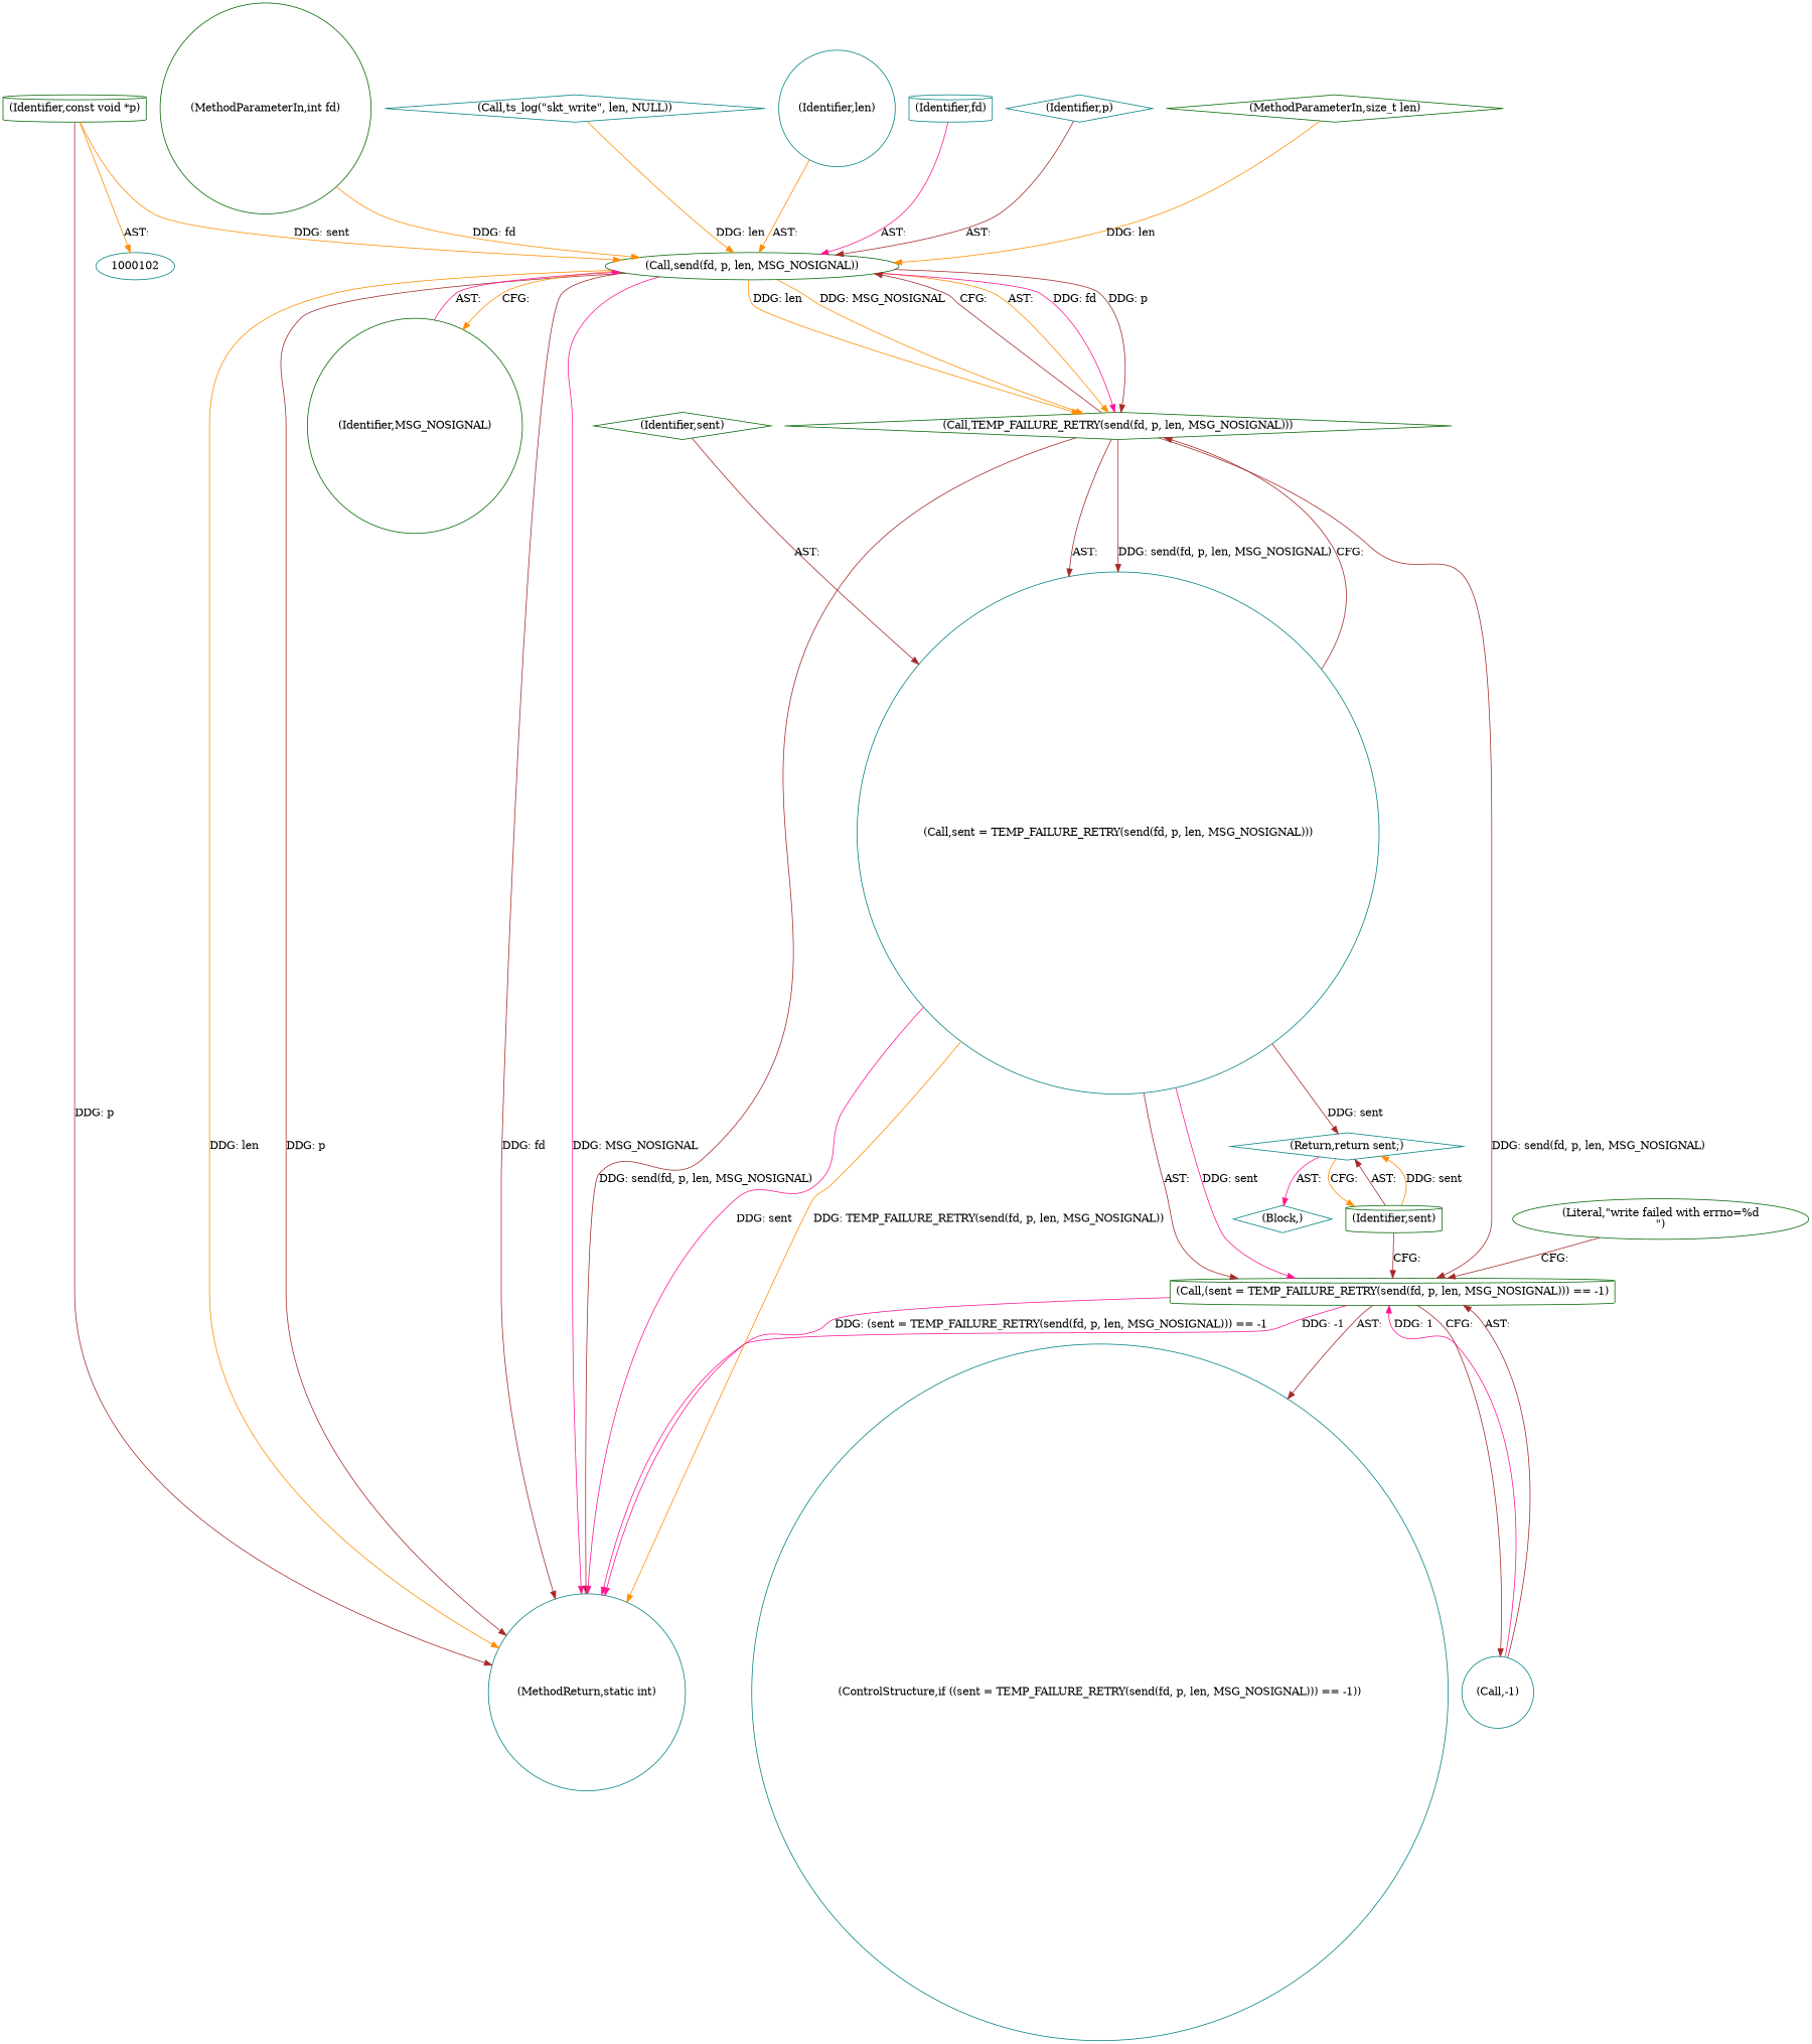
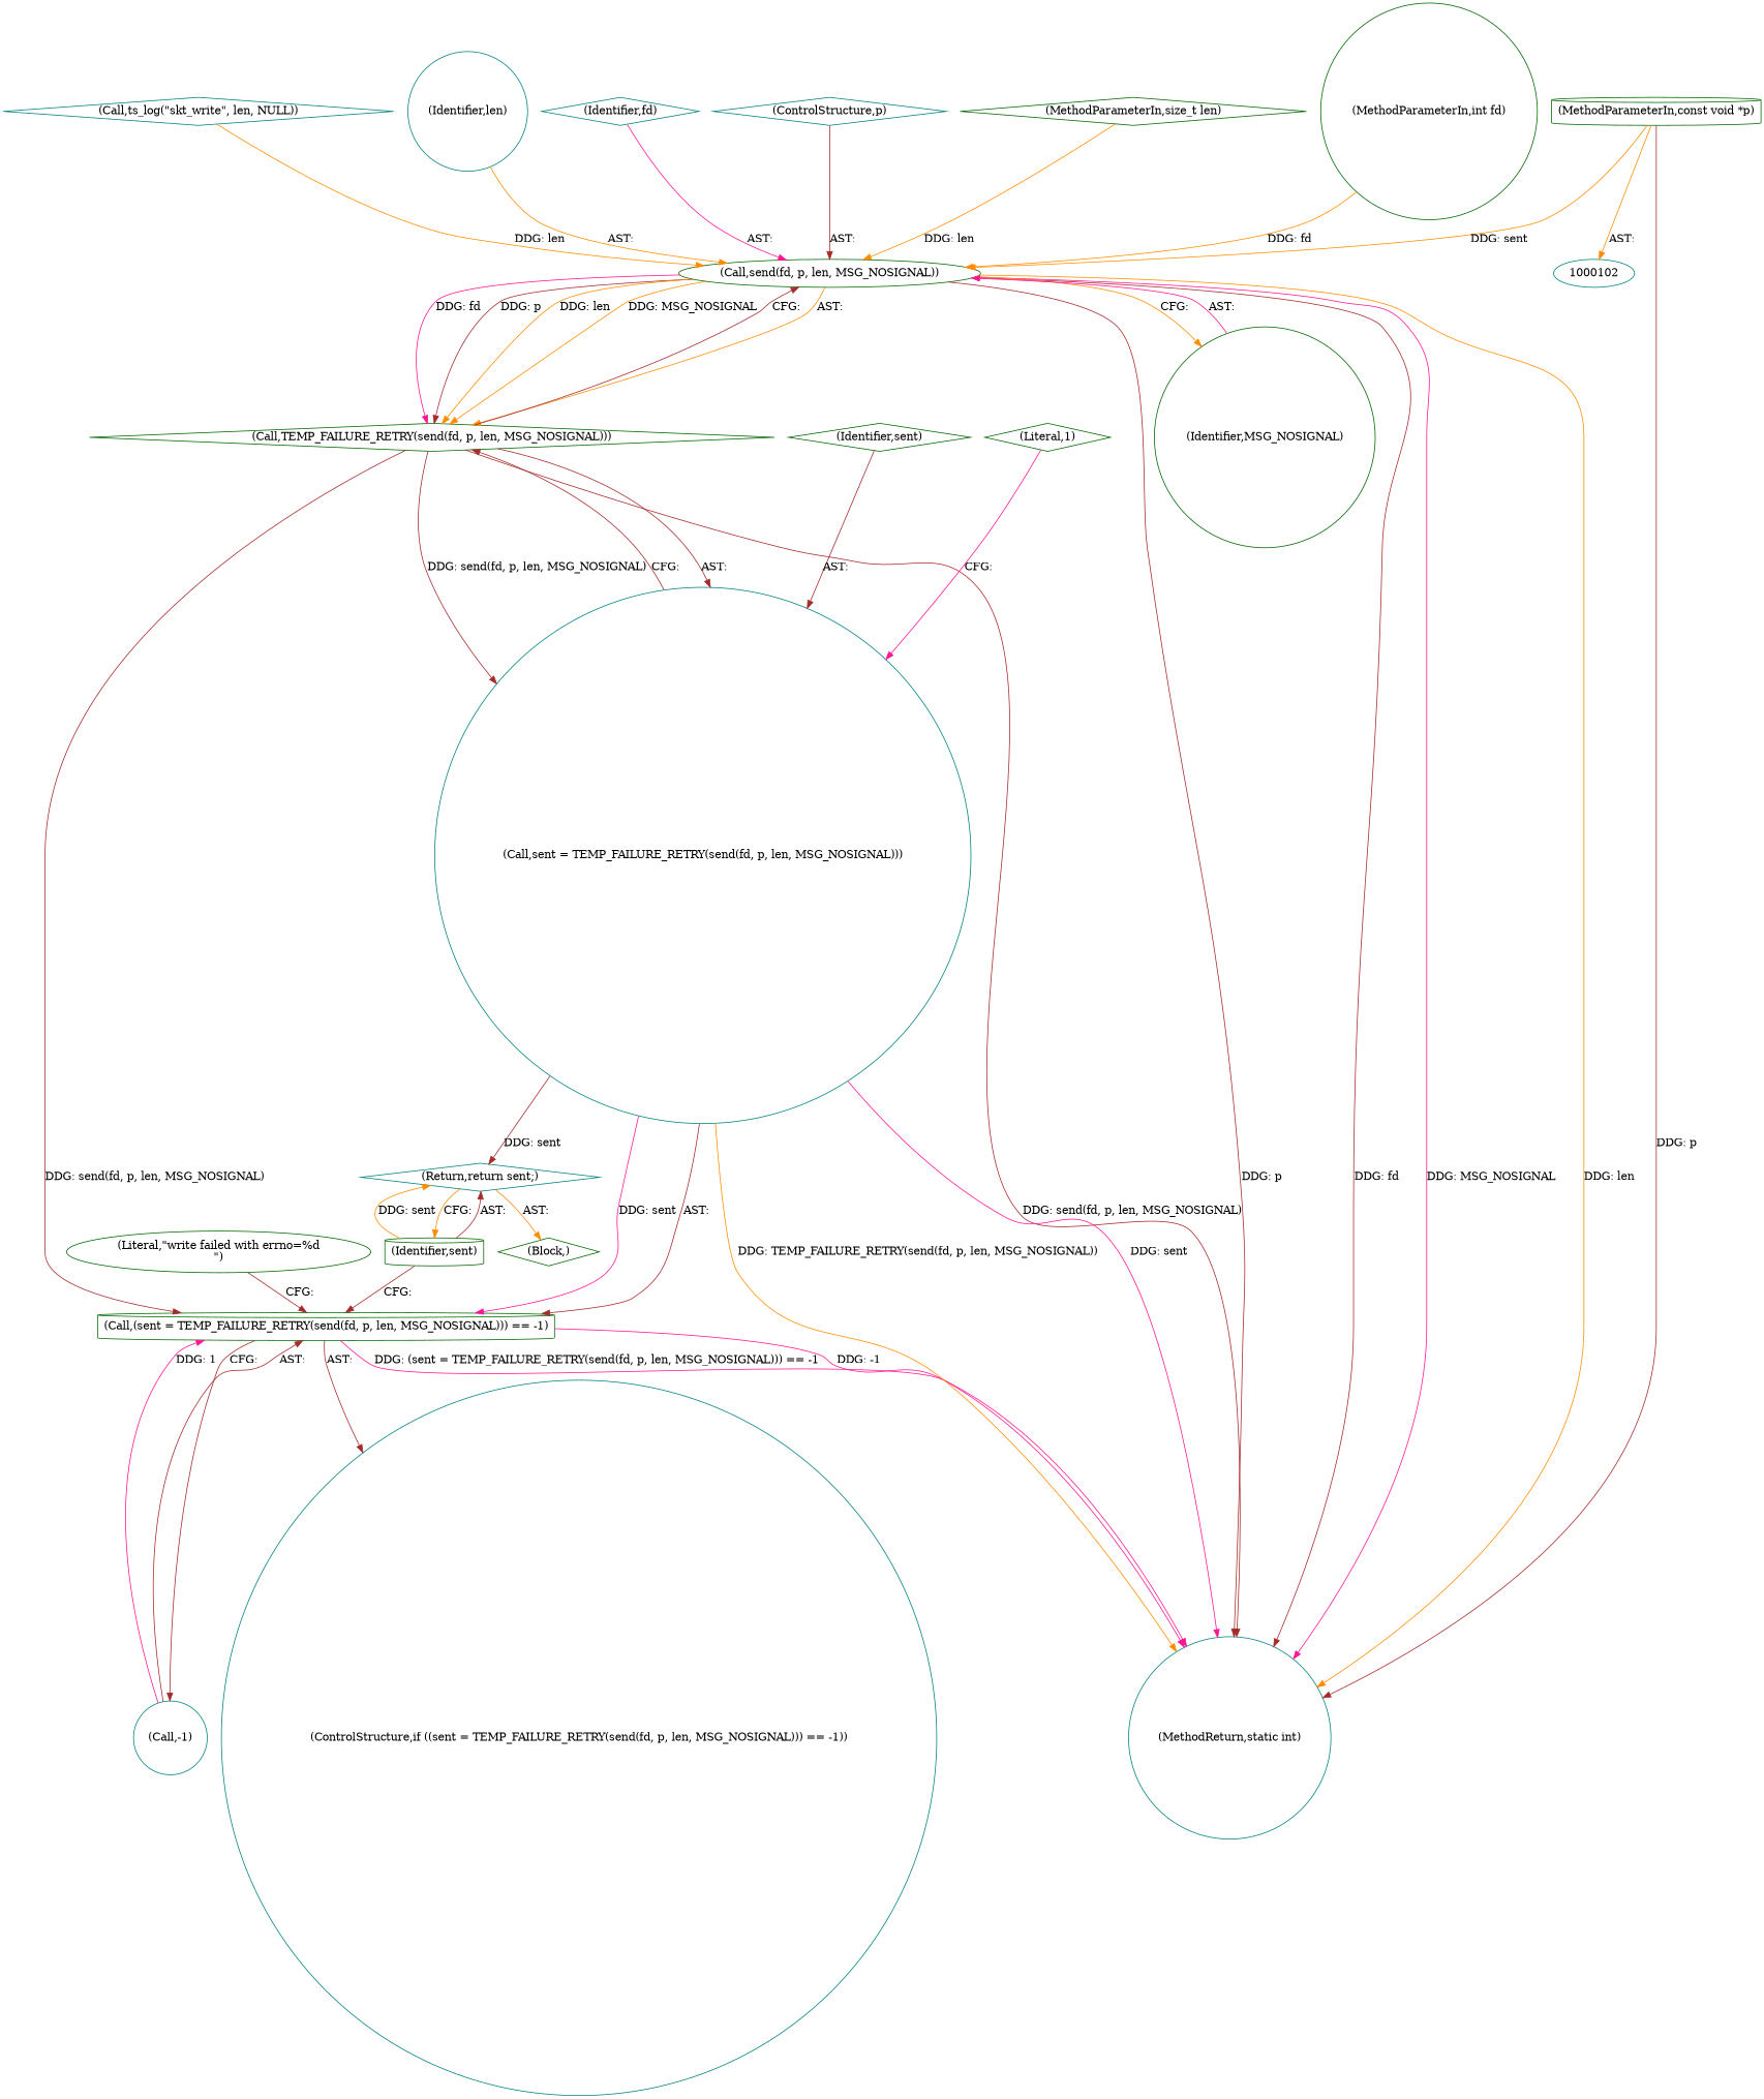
  digraph {
    node [color=darkgreen shape=diamond]
    edge [color=brown]
-   n1 [label="(Identifier,const void *p)" shape=cylinder]
+   n1 [label="(MethodParameterIn,const void *p)" shape=cylinder]
    n2 [label="(Call,send(fd, p, len, MSG_NOSIGNAL))" shape=ellipse]
    n3 [color=teal label="(MethodReturn,static int)" shape=circle]
    1000102 [color=teal shape=ellipse]
    n5 [label="(Call,TEMP_FAILURE_RETRY(send(fd, p, len, MSG_NOSIGNAL)))"]
    n6 [label="(Identifier,MSG_NOSIGNAL)" shape=circle]
    n7 [label="(Call,(sent = TEMP_FAILURE_RETRY(send(fd, p, len, MSG_NOSIGNAL))) == -1)" shape=cylinder]
    n8 [color=teal label="(Call,sent = TEMP_FAILURE_RETRY(send(fd, p, len, MSG_NOSIGNAL)))" shape=circle]
    n9 [color=teal label="(ControlStructure,if ((sent = TEMP_FAILURE_RETRY(send(fd, p, len, MSG_NOSIGNAL))) == -1))" shape=circle]
    n10 [color=teal label="(Call,-1)" shape=circle]
    n11 [color=teal label="(Return,return sent;)"]
    n12 [label="(Identifier,sent)" shape=cylinder]
-   n13 [color=teal label="(Block,)"]
-   n14 [color=teal label="(Identifier,fd)" shape=cylinder]
-   n15 [color=teal label="(Identifier,p)"]
+   n13 [label="(Block,)"]
+   n14 [color=teal label="(Identifier,fd)"]
+   n15 [color=teal label="(ControlStructure,p)"]
    n16 [label="(Identifier,sent)"]
    n17 [label="(MethodParameterIn,size_t len)"]
    n18 [label="(MethodParameterIn,int fd)" shape=circle]
    n19 [color=teal label="(Call,ts_log(\"skt_write\", len, NULL))"]
    n20 [label="(Literal,\"write failed with errno=%d\n\")" shape=ellipse]
+   n21 [label="(Literal,1)"]
    n22 [color=teal label="(Identifier,len)" shape=circle]
    n1 -> n2 [color=darkorange label="DDG: sent"]
    n1 -> n3 [label="DDG: p"]
    n1 -> 1000102 [color=darkorange label="AST: "]
    n2 -> n3 [label="DDG: p"]
    n2 -> n3 [label="DDG: fd"]
    n2 -> n3 [color=deeppink label="DDG: MSG_NOSIGNAL"]
    n2 -> n3 [color=darkorange label="DDG: len"]
    n2 -> n5 [color=darkorange label="AST: "]
    n2 -> n5 [color=deeppink label="DDG: fd"]
    n2 -> n5 [label="DDG: p"]
    n2 -> n5 [color=darkorange label="DDG: len"]
    n2 -> n5 [color=darkorange label="DDG: MSG_NOSIGNAL"]
    n2 -> n6 [color=darkorange label="CFG: "]
    n5 -> n2 [label="CFG: "]
    n5 -> n3 [label="DDG: send(fd, p, len, MSG_NOSIGNAL)"]
    n5 -> n7 [label="DDG: send(fd, p, len, MSG_NOSIGNAL)"]
    n5 -> n8 [label="AST: "]
    n5 -> n8 [label="DDG: send(fd, p, len, MSG_NOSIGNAL)"]
    n6 -> n2 [color=deeppink label="AST: "]
    n7 -> n3 [color=deeppink label="DDG: (sent = TEMP_FAILURE_RETRY(send(fd, p, len, MSG_NOSIGNAL))) == -1"]
    n7 -> n3 [color=deeppink label="DDG: -1"]
    n7 -> n9 [label="AST: "]
    n7 -> n10 [label="CFG: "]
    n8 -> n3 [color=deeppink label="DDG: sent"]
    n8 -> n3 [color=darkorange label="DDG: TEMP_FAILURE_RETRY(send(fd, p, len, MSG_NOSIGNAL))"]
    n8 -> n5 [label="CFG: "]
    n8 -> n7 [label="AST: "]
    n8 -> n7 [color=deeppink label="DDG: sent"]
    n8 -> n11 [label="DDG: sent"]
    n10 -> n7 [label="AST: "]
    n10 -> n7 [color=deeppink label="DDG: 1"]
    n11 -> n12 [color=darkorange label="CFG: "]
-   n11 -> n13 [color=deeppink label="AST: "]
+   n11 -> n13 [color=darkorange label="AST: "]
    n12 -> n7 [label="CFG: "]
    n12 -> n11 [label="AST: "]
    n12 -> n11 [color=darkorange label="DDG: sent"]
    n14 -> n2 [color=deeppink label="AST: "]
    n15 -> n2 [label="AST: "]
    n16 -> n8 [label="AST: "]
    n17 -> n2 [color=darkorange label="DDG: len"]
    n18 -> n2 [color=darkorange label="DDG: fd"]
    n19 -> n2 [color=darkorange label="DDG: len"]
    n20 -> n7 [label="CFG: "]
+   n21 -> n8 [color=deeppink label="CFG: "]
    n22 -> n2 [color=darkorange label="AST: "]
  }
